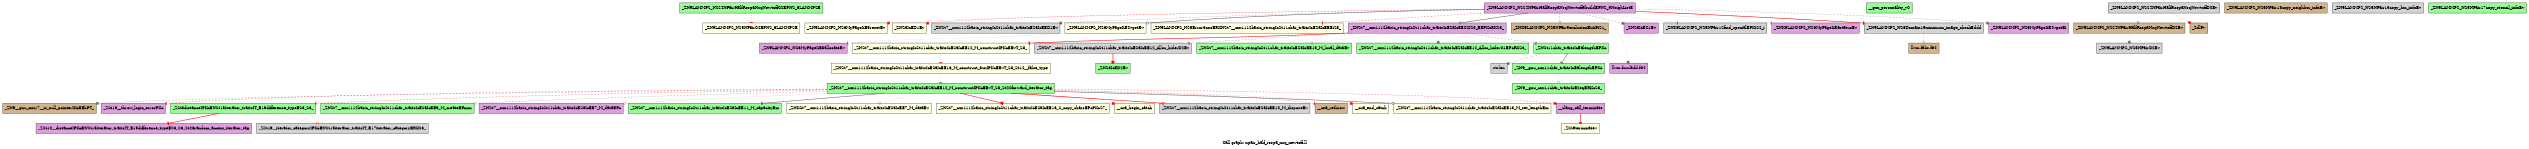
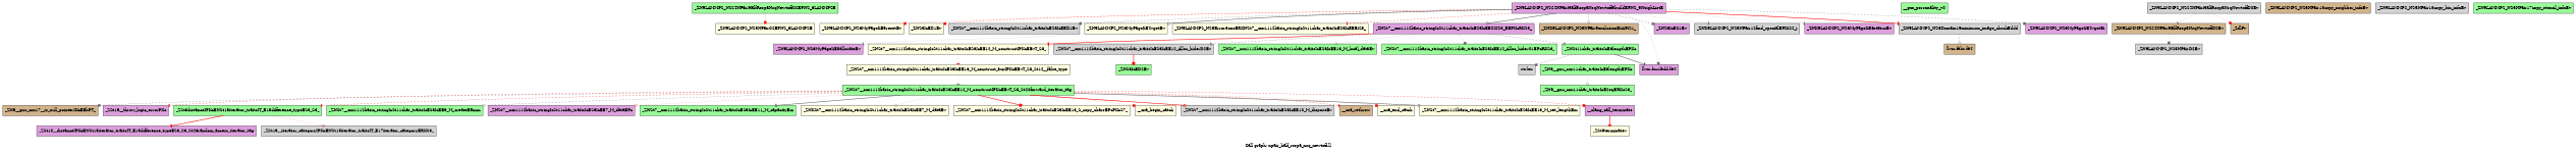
  digraph {
    label="Call graph: npair_half_respa_nsq_newtoff.ll"
    node [fillcolor=palegreen shape=record style=filled]
    edge [arrowhead=tee color=gray40 style=dotted]
    n1 [label="{_ZN9LAMMPS_NS24NPairHalfRespaNsqNewtoffC2EPNS_6LAMMPSE}"]
    n2 [fillcolor=lightyellow label="{_ZN9LAMMPS_NS5NPairC2EPNS_6LAMMPSE}"]
    n3 [fillcolor=plum label="{_ZN9LAMMPS_NS24NPairHalfRespaNsqNewtoff5buildEPNS_9NeighListE}"]
    n4 [fillcolor=lightyellow label="{_ZN9LAMMPS_NS6MyPageIiE5resetEv}"]
    n5 [fillcolor=lightyellow label="{_ZNSaIcED1Ev}"]
    n6 [fillcolor=lightgrey label="{_ZNSt7__cxx1112basic_stringIcSt11char_traitsIcESaIcEED1Ev}"]
    n7 [fillcolor=lightyellow label="{_ZN9LAMMPS_NS6MyPageIiE4vgetEv}"]
    n8 [fillcolor=lightyellow label="{_ZN9LAMMPS_NS5Error3oneERKNSt7__cxx1112basic_stringIcSt11char_traitsIcESaIcEEEiS8_}"]
    n9 [fillcolor=plum label="{_ZNSt7__cxx1112basic_stringIcSt11char_traitsIcESaIcEEC2IS3_EEPKcRKS3_}"]
    n10 [fillcolor=tan label="{_ZNK9LAMMPS_NS5NPair9exclusionEiiiiPiS1_}"]
    n11 [fillcolor=plum label="{llvm.fmuladd.f64}"]
    n12 [fillcolor=plum label="{_ZNSaIcEC1Ev}"]
    n13 [fillcolor=lightgrey label="{_ZNK9LAMMPS_NS5NPair12find_specialEPKiS2_i}"]
    n14 [fillcolor=plum label="{_ZNK9LAMMPS_NS6MyPageIiE6statusEv}"]
    n15 [fillcolor=lightgrey label="{_ZN9LAMMPS_NS6Domain19minimum_image_checkEddd}"]
    n16 [fillcolor=plum label="{_ZN9LAMMPS_NS6MyPageIiE4vgotEi}"]
    n17 [fillcolor=plum label="{_ZN9LAMMPS_NS6MyPageIiE8allocateEv}"]
    n18 [label="{_ZNSt7__cxx1112basic_stringIcSt11char_traitsIcESaIcEE13_M_local_dataEv}"]
    n19 [label="{_ZNSt7__cxx1112basic_stringIcSt11char_traitsIcESaIcEE12_Alloc_hiderC1EPcRKS3_}"]
    n20 [label="{_ZNSt11char_traitsIcE6lengthEPKc}"]
    n21 [fillcolor=lightyellow label="{_ZNSt7__cxx1112basic_stringIcSt11char_traitsIcESaIcEE12_M_constructIPKcEEvT_S8_}"]
    n22 [fillcolor=lightgrey label="{_ZNSt7__cxx1112basic_stringIcSt11char_traitsIcESaIcEE12_Alloc_hiderD2Ev}"]
    n23 [fillcolor=tan label="{llvm.fabs.f64}"]
    n24 [label="{_ZN9__gnu_cxx11char_traitsIcE6lengthEPKc}"]
    n25 [fillcolor=lightgrey label="{strlen}"]
    n26 [fillcolor=lightyellow label="{_ZNSt7__cxx1112basic_stringIcSt11char_traitsIcESaIcEE16_M_construct_auxIPKcEEvT_S8_St12__false_type}"]
    n27 [label="{_ZNSaIcED2Ev}"]
    n28 [label="{_ZN9__gnu_cxx11char_traitsIcE2eqERKcS3_}"]
    n29 [label="{_ZNSt7__cxx1112basic_stringIcSt11char_traitsIcESaIcEE12_M_constructIPKcEEvT_S8_St20forward_iterator_tag}"]
    n30 [label="{__gxx_personality_v0}"]
    n31 [fillcolor=tan label="{_ZN9LAMMPS_NS24NPairHalfRespaNsqNewtoffD2Ev}"]
    n32 [fillcolor=lightgrey label="{_ZN9LAMMPS_NS5NPairD2Ev}"]
    n33 [fillcolor=lightgrey label="{_ZN9LAMMPS_NS24NPairHalfRespaNsqNewtoffD0Ev}"]
    n34 [fillcolor=tan label="{_ZdlPv}"]
    n35 [fillcolor=tan label="{_ZN9LAMMPS_NS5NPair18copy_neighbor_infoEv}"]
    n36 [fillcolor=lightgrey label="{_ZN9LAMMPS_NS5NPair13copy_bin_infoEv}"]
    n37 [label="{_ZN9LAMMPS_NS5NPair17copy_stencil_infoEv}"]
    n38 [fillcolor=tan label="{_ZN9__gnu_cxx17__is_null_pointerIKcEEbPT_}"]
    n39 [fillcolor=plum label="{_ZSt19__throw_logic_errorPKc}"]
    n40 [label="{_ZSt8distanceIPKcENSt15iterator_traitsIT_E15difference_typeES3_S3_}"]
    n41 [label="{_ZNSt7__cxx1112basic_stringIcSt11char_traitsIcESaIcEE9_M_createERmm}"]
    n42 [fillcolor=plum label="{_ZNSt7__cxx1112basic_stringIcSt11char_traitsIcESaIcEE7_M_dataEPc}"]
    n43 [label="{_ZNSt7__cxx1112basic_stringIcSt11char_traitsIcESaIcEE11_M_capacityEm}"]
    n44 [fillcolor=lightyellow label="{_ZNKSt7__cxx1112basic_stringIcSt11char_traitsIcESaIcEE7_M_dataEv}"]
    n45 [fillcolor=lightyellow label="{_ZNSt7__cxx1112basic_stringIcSt11char_traitsIcESaIcEE13_S_copy_charsEPcPKcS7_}"]
    n46 [fillcolor=lightyellow label="{__cxa_begin_catch}"]
    n47 [fillcolor=lightgrey label="{_ZNSt7__cxx1112basic_stringIcSt11char_traitsIcESaIcEE10_M_disposeEv}"]
    n48 [fillcolor=tan label="{__cxa_rethrow}"]
    n49 [fillcolor=lightyellow label="{__cxa_end_catch}"]
    n50 [fillcolor=lightyellow label="{_ZNSt7__cxx1112basic_stringIcSt11char_traitsIcESaIcEE13_M_set_lengthEm}"]
    n51 [fillcolor=plum label="{__clang_call_terminate}"]
    n52 [fillcolor=lightgrey label="{_ZSt19__iterator_categoryIPKcENSt15iterator_traitsIT_E17iterator_categoryERKS3_}"]
    n53 [fillcolor=plum label="{_ZSt10__distanceIPKcENSt15iterator_traitsIT_E15difference_typeES3_S3_St26random_access_iterator_tag}"]
    n54 [fillcolor=lightyellow label="{_ZSt9terminatev}"]
-   n1 -> n2 [color=red]
+   n1 -> n2 [arrowhead=box color=red]
    n3 -> n4 [arrowhead=box color=red]
    n3 -> n5 [arrowhead=box color=red style=dashed]
    n3 -> n6 [arrowhead=box style=dashed]
    n3 -> n7 [arrowhead=odot style=bold]
    n3 -> n8 [color=red style=dashed]
    n3 -> n9 [arrowhead=odot style=bold]
    n3 -> n10 [arrowhead=odot style=dashed]
    n3 -> n11 [arrowhead=box]
    n3 -> n12 [arrowhead=box style=dashed]
    n3 -> n13
    n3 -> n14
    n3 -> n15 [color=red style=bold]
    n3 -> n16 [arrowhead=box style=dashed]
    n7 -> n17
    n9 -> n18 [arrowhead=odot]
    n9 -> n19 [arrowhead=box]
    n9 -> n20 [style=dashed]
    n9 -> n21 [color=red style=bold]
    n9 -> n22 [style=dashed]
    n15 -> n23 [arrowhead=odot style=dashed]
-   n20 -> n24 [style=bold]
+   n20 -> n11 [style=bold]
    n20 -> n25 [arrowhead=box style=dashed]
    n21 -> n26 [color=red]
    n22 -> n27 [arrowhead=box color=red style=bold]
    n24 -> n28 [arrowhead=odot]
    n26 -> n29
    n29 -> n38 [arrowhead=box style=dashed]
    n29 -> n39 [color=red style=dashed]
    n29 -> n40 [color=red style=dashed]
    n29 -> n41 [arrowhead=odot style=dashed]
    n29 -> n42 [arrowhead=odot color=red]
    n29 -> n43 [style=bold]
    n29 -> n44 [arrowhead=odot]
    n29 -> n45 [arrowhead=box color=red style=bold]
    n29 -> n46 [arrowhead=box color=red]
    n29 -> n47 [arrowhead=odot color=red style=bold]
    n29 -> n48 [color=red style=dashed]
    n29 -> n49 [arrowhead=box color=red]
    n29 -> n50 [arrowhead=odot style=bold]
    n29 -> n51 [arrowhead=box color=red style=dashed]
    n31 -> n32 [arrowhead=box]
    n33 -> n31
    n33 -> n34 [arrowhead=box color=red]
    n40 -> n52 [arrowhead=odot color=red]
    n40 -> n53 [color=red style=bold]
    n51 -> n54 [color=red style=bold]
  }
